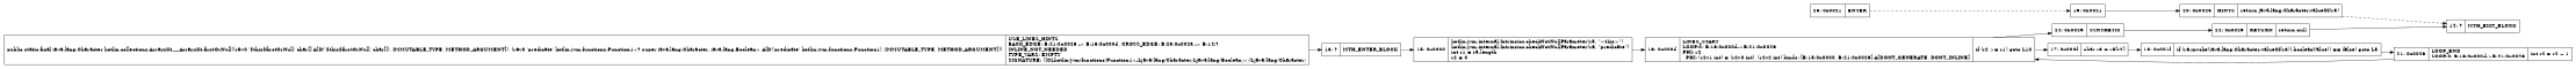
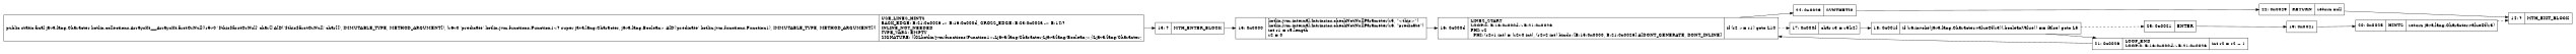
  digraph {
    rankdir=LR
    node [shape=record]
    n1 [label="{13\:\ ?|MTH_ENTER_BLOCK\l}"]
    n2 [label="{15\:\ 0x0000|kotlin.jvm.internal.Intrinsics.checkNotNullParameter(r5, \"\<this\>\")\lkotlin.jvm.internal.Intrinsics.checkNotNullParameter(r6, \"predicate\")\lint r1 = r5.length\lr2 = 0\l}"]
    n3 [label="{16\:\ 0x000d|LINES_START\lLOOP:0: B:16:0x000d\-\>B:21:0x0026\lPHI: r2 \l  PHI: (r2v1 int) = (r2v0 int), (r2v2 int) binds: [B:15:0x0000, B:21:0x0026] A[DONT_GENERATE, DONT_INLINE]\l|if (r2 \>= r1) goto L10\l}"]
    n4 [label="{17\:\ 0x000f|char r3 = r5[r2]\l}"]
    n5 [label="{24\:\ 0x0029|SYNTHETIC\l}"]
    n6 [label="{18\:\ 0x001f|if (r6.invoke(java.lang.Character.valueOf(r3)).booleanValue() == false) goto L5\l}"]
    n7 [label="{22\:\ 0x0029|RETURN\l|return null\l}"]
    n8 [label="{21\:\ 0x0026|LOOP_END\lLOOP:0: B:16:0x000d\-\>B:21:0x0026\l|int r2 = r2 + 1\l}"]
    n9 [label="{25\:\ 0x0021|ENTER\l}"]
    n10 [label="{19\:\ 0x0021}"]
    n11 [label="{20\:\ 0x0025|HINTS\l|return java.lang.Character.valueOf(r3)\l}"]
    n12 [label="{14\:\ ?|MTH_EXIT_BLOCK\l}"]
    n13 [label="{public static final java.lang.Character kotlin.collections.ArraysKt___ArraysKt.firstOrNull((r5v0 '$this$firstOrNull' char[] A[D('$this$firstOrNull' char[]), IMMUTABLE_TYPE, METHOD_ARGUMENT]), (r6v0 'predicate' kotlin.jvm.functions.Function1\<? super java.lang.Character, java.lang.Boolean\> A[D('predicate' kotlin.jvm.functions.Function1), IMMUTABLE_TYPE, METHOD_ARGUMENT]))  | USE_LINES_HINTS\lBACK_EDGE: B:21:0x0026 \-\> B:16:0x000d, CROSS_EDGE: B:23:0x002a \-\> B:14:?\lINLINE_NOT_NEEDED\lTYPE_VARS: EMPTY\lSIGNATURE: ([CLkotlin\/jvm\/functions\/Function1\<\-Ljava\/lang\/Character;Ljava\/lang\/Boolean;\>;)Ljava\/lang\/Character;\l}"]
    n1 -> n2
    n2 -> n3
-   n3 -> n4 [style=solid]
+   n3 -> n4 [style=dashed]
    n3 -> n5
    n4 -> n6
    n5 -> n7
    n6 -> n8
+   n6 -> n9 [style=dashed]
    n7 -> n12
    n8 -> n3
-   n9 -> n10 [style=dashed]
+   n9 -> n10
    n10 -> n11
    n11 -> n12 [style=dashed]
    n13 -> n1
  }
